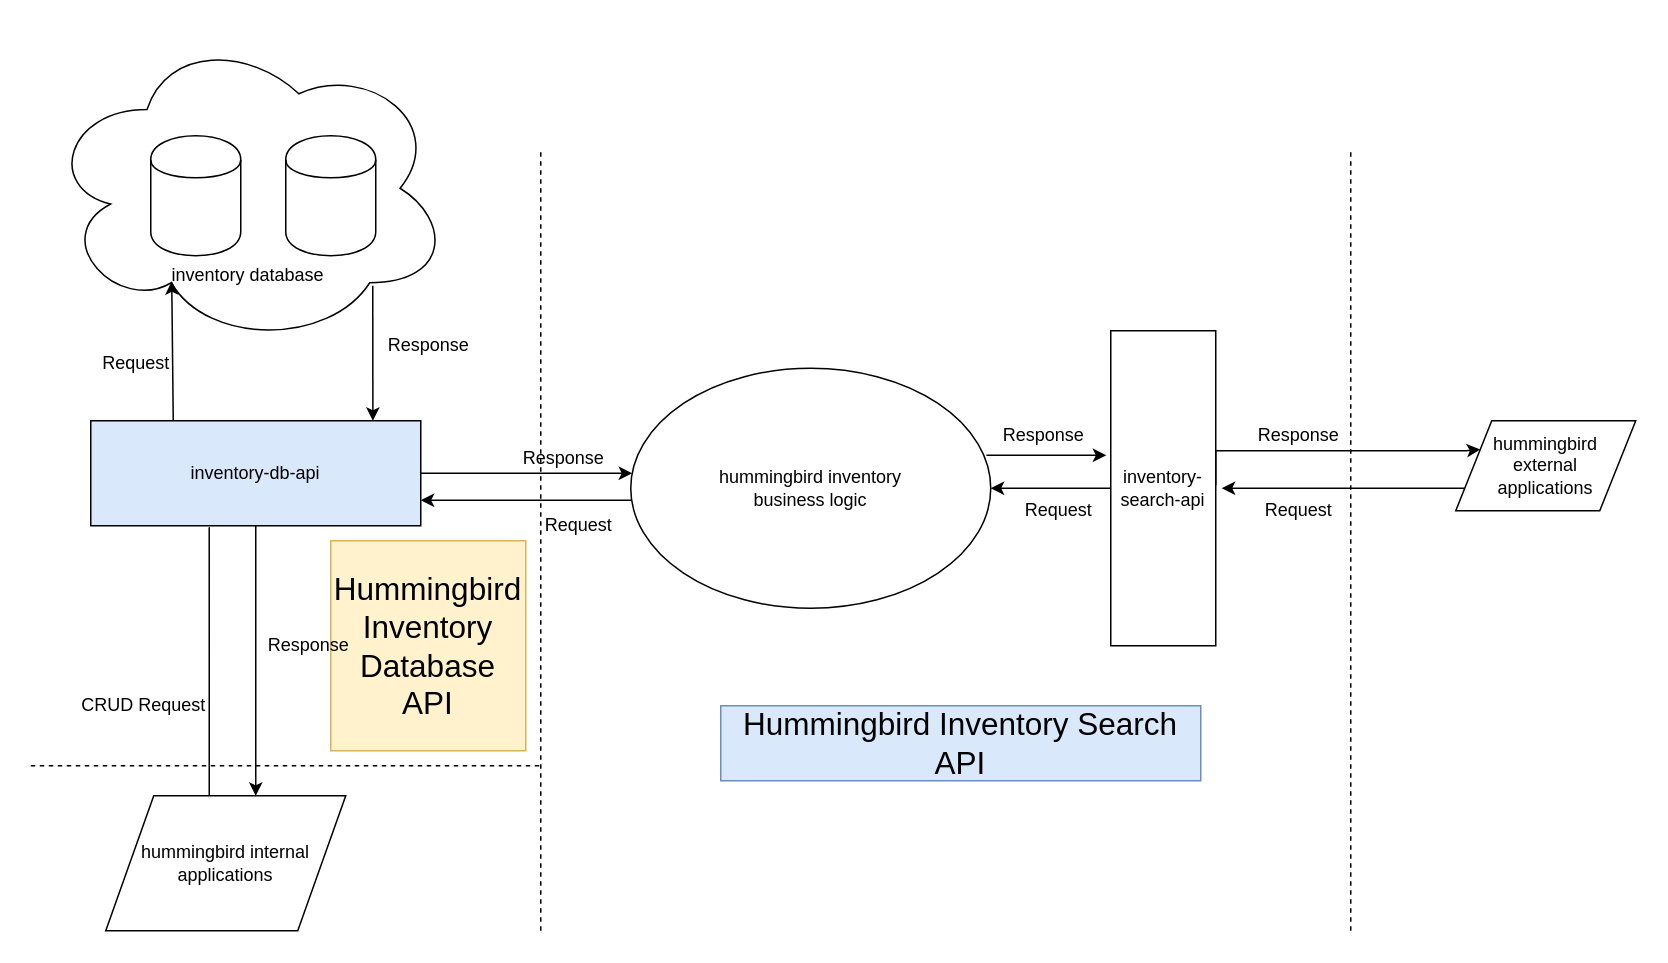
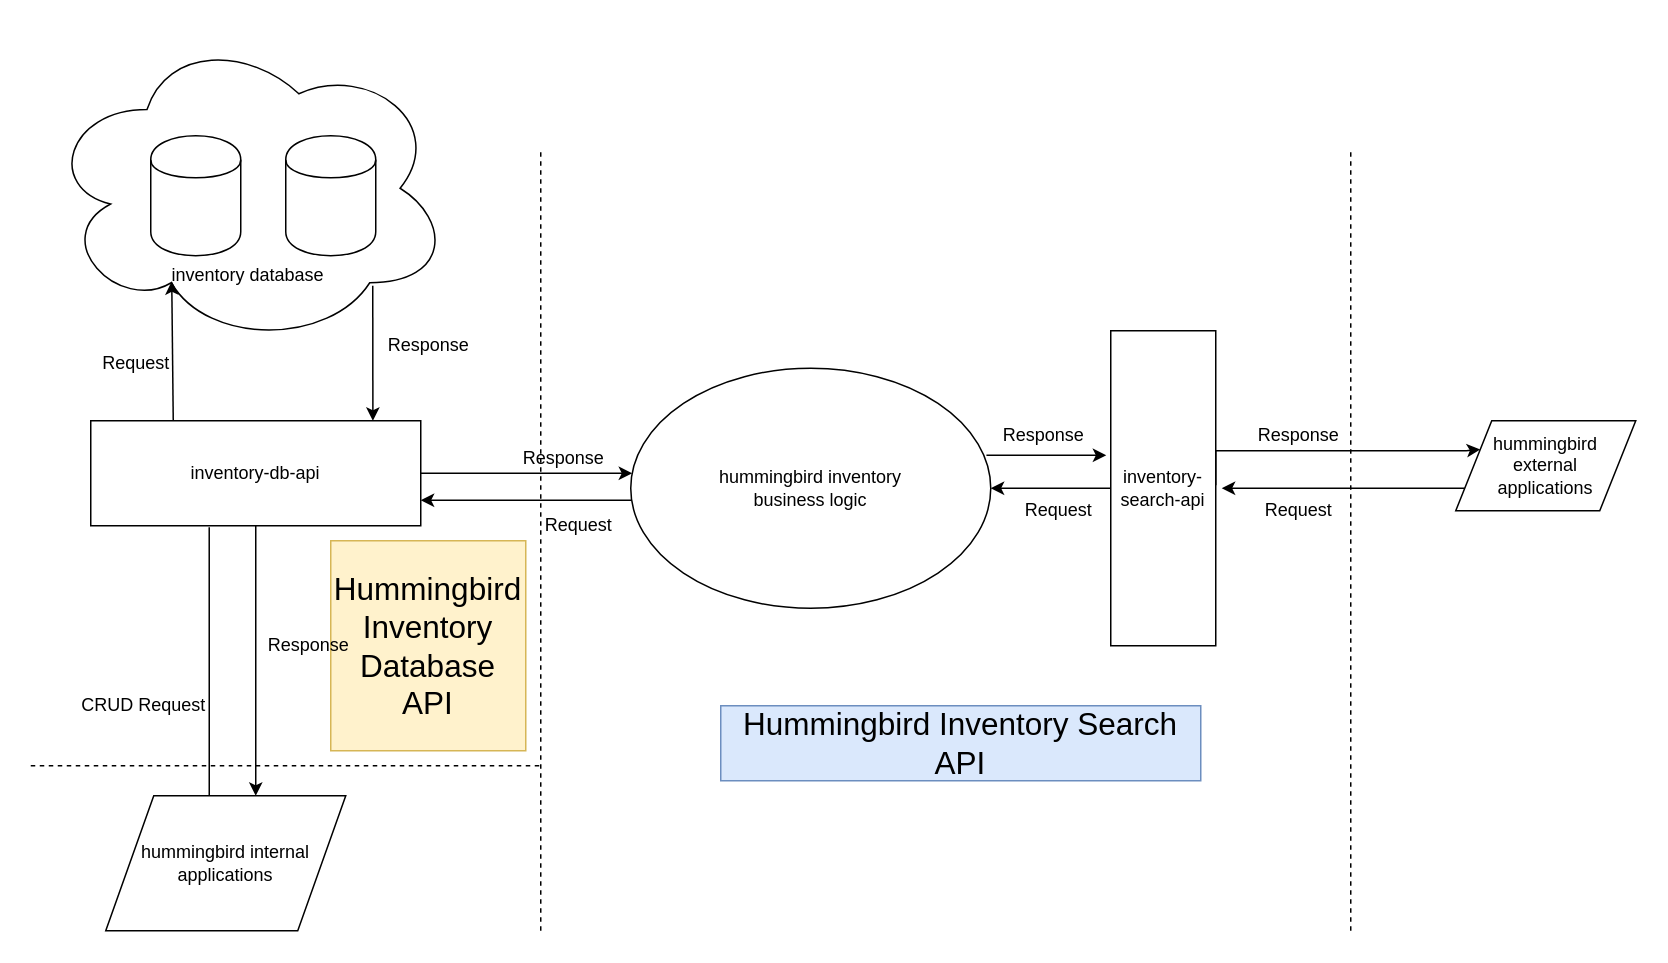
  <mxCell id="0" />
  <mxCell id="1" parent="0" />
  <mxCell id="2" value="&lt;br&gt;&lt;br&gt;&lt;br&gt;&lt;br&gt;&lt;br&gt;&lt;br&gt;&lt;br&gt;&lt;br&gt;inventory database" style="ellipse;shape=cloud;whiteSpace=wrap;html=1;" vertex="1" parent="1"><mxGeometry x="30" y="20" width="270" height="210" as="geometry" /></mxCell>
  <mxCell id="3" value="" style="shape=cylinder;whiteSpace=wrap;html=1;boundedLbl=1;backgroundOutline=1;" vertex="1" parent="1"><mxGeometry x="100" y="90" width="60" height="80" as="geometry" /></mxCell>
  <mxCell id="4" value="" style="shape=cylinder;whiteSpace=wrap;html=1;boundedLbl=1;backgroundOutline=1;" vertex="1" parent="1"><mxGeometry x="190" y="90" width="60" height="80" as="geometry" /></mxCell>
  <mxCell id="5" value="" style="edgeStyle=orthogonalEdgeStyle;rounded=0;orthogonalLoop=1;jettySize=auto;html=1;" edge="1" parent="1" source="7" target="17"><mxGeometry relative="1" as="geometry"><mxPoint x="410" y="295" as="targetPoint" /><Array as="points"><mxPoint x="390" y="315" /><mxPoint x="390" y="315" /></Array></mxGeometry></mxCell>
  <mxCell id="6" value="" style="edgeStyle=orthogonalEdgeStyle;rounded=0;orthogonalLoop=1;jettySize=auto;html=1;" edge="1" parent="1" source="7"><mxGeometry relative="1" as="geometry"><mxPoint x="170" y="530" as="targetPoint" /></mxGeometry></mxCell>
- <mxCell id="7" value="inventory-db-api" style="rounded=0;whiteSpace=wrap;html=1;fillColor=#dae8fc;" vertex="1" parent="1"><mxGeometry x="60" y="280" width="220" height="70" as="geometry" /></mxCell>
+ <mxCell id="7" value="inventory-db-api" style="rounded=0;whiteSpace=wrap;html=1;" vertex="1" parent="1"><mxGeometry x="60" y="280" width="220" height="70" as="geometry" /></mxCell>
  <mxCell id="8" value="" style="endArrow=classic;html=1;exitX=0.25;exitY=0;exitDx=0;exitDy=0;" edge="1" parent="1" source="7"><mxGeometry width="50" height="50" relative="1" as="geometry"><mxPoint x="40" y="430" as="sourcePoint" /><mxPoint x="114" y="187" as="targetPoint" /></mxGeometry></mxCell>
  <mxCell id="9" value="" style="endArrow=classic;html=1;entryX=0.855;entryY=0;entryDx=0;entryDy=0;entryPerimeter=0;" edge="1" parent="1" target="7"><mxGeometry width="50" height="50" relative="1" as="geometry"><mxPoint x="248" y="190" as="sourcePoint" /><mxPoint x="90" y="380" as="targetPoint" /></mxGeometry></mxCell>
  <mxCell id="10" value="" style="edgeStyle=orthogonalEdgeStyle;rounded=0;orthogonalLoop=1;jettySize=auto;html=1;" edge="1" parent="1" source="12"><mxGeometry relative="1" as="geometry"><mxPoint x="660" y="325" as="targetPoint" /></mxGeometry></mxCell>
  <mxCell id="11" value="" style="edgeStyle=orthogonalEdgeStyle;rounded=0;orthogonalLoop=1;jettySize=auto;html=1;entryX=0;entryY=0.25;entryDx=0;entryDy=0;" edge="1" parent="1" target="14"><mxGeometry relative="1" as="geometry"><mxPoint x="810" y="323" as="sourcePoint" /><mxPoint x="890" y="325" as="targetPoint" /><Array as="points"><mxPoint x="810" y="300" /><mxPoint x="977" y="300" /></Array></mxGeometry></mxCell>
  <mxCell id="12" value="inventory-search-api" style="rounded=0;whiteSpace=wrap;html=1;" vertex="1" parent="1"><mxGeometry x="740" y="220" width="70" height="210" as="geometry" /></mxCell>
  <mxCell id="13" value="" style="edgeStyle=orthogonalEdgeStyle;rounded=0;orthogonalLoop=1;jettySize=auto;html=1;" edge="1" parent="1" source="14"><mxGeometry relative="1" as="geometry"><mxPoint x="814" y="325" as="targetPoint" /><Array as="points"><mxPoint x="814" y="325" /></Array></mxGeometry></mxCell>
  <mxCell id="14" value="hummingbird &lt;br&gt;external &lt;br&gt;applications" style="shape=parallelogram;perimeter=parallelogramPerimeter;whiteSpace=wrap;html=1;" vertex="1" parent="1"><mxGeometry x="970" y="280" width="120" height="60" as="geometry" /></mxCell>
  <mxCell id="15" value="" style="endArrow=none;dashed=1;html=1;" edge="1" parent="1"><mxGeometry width="50" height="50" relative="1" as="geometry"><mxPoint x="900" y="620" as="sourcePoint" /><mxPoint x="900" y="100" as="targetPoint" /></mxGeometry></mxCell>
  <mxCell id="16" value="" style="edgeStyle=orthogonalEdgeStyle;rounded=0;orthogonalLoop=1;jettySize=auto;html=1;" edge="1" parent="1" source="17"><mxGeometry relative="1" as="geometry"><mxPoint x="280" y="333" as="targetPoint" /><Array as="points"><mxPoint x="370" y="333" /><mxPoint x="370" y="333" /></Array></mxGeometry></mxCell>
  <mxCell id="17" value="hummingbird inventory &lt;br&gt;business logic" style="ellipse;whiteSpace=wrap;html=1;" vertex="1" parent="1"><mxGeometry x="420" y="245" width="240" height="160" as="geometry" /></mxCell>
  <mxCell id="18" value="" style="endArrow=classic;html=1;exitX=0.988;exitY=0.363;exitDx=0;exitDy=0;exitPerimeter=0;" edge="1" parent="1" source="17"><mxGeometry width="50" height="50" relative="1" as="geometry"><mxPoint x="670" y="280" as="sourcePoint" /><mxPoint x="737" y="303" as="targetPoint" /></mxGeometry></mxCell>
  <mxCell id="19" value="" style="endArrow=none;dashed=1;html=1;" edge="1" parent="1"><mxGeometry width="50" height="50" relative="1" as="geometry"><mxPoint x="360" y="620" as="sourcePoint" /><mxPoint x="360" y="100" as="targetPoint" /></mxGeometry></mxCell>
  <mxCell id="20" value="" style="endArrow=none;dashed=1;html=1;" edge="1" parent="1"><mxGeometry width="50" height="50" relative="1" as="geometry"><mxPoint y="510" as="sourcePoint" x="20" /><mxPoint x="360" y="510" as="targetPoint" /></mxGeometry></mxCell>
  <mxCell id="21" value="&lt;font style=&quot;font-size: 21px&quot;&gt;Hummingbird Inventory Search API&lt;/font&gt;" style="text;html=1;strokeColor=#6c8ebf;fillColor=#dae8fc;align=center;verticalAlign=middle;whiteSpace=wrap;rounded=0;" vertex="1" parent="1"><mxGeometry x="480" y="470" width="320" height="50" as="geometry" /></mxCell>
  <mxCell id="22" value="&lt;font style=&quot;font-size: 21px&quot;&gt;Hummingbird Inventory Database API&lt;/font&gt;" style="text;html=1;strokeColor=#d6b656;fillColor=#fff2cc;align=center;verticalAlign=middle;whiteSpace=wrap;rounded=0;" vertex="1" parent="1"><mxGeometry x="220" y="360" width="130" height="140" as="geometry" /></mxCell>
  <mxCell id="23" value="" style="edgeStyle=orthogonalEdgeStyle;rounded=0;orthogonalLoop=1;jettySize=auto;html=1;entryX=0.359;entryY=1.014;entryDx=0;entryDy=0;entryPerimeter=0;endArrow=none;" edge="1" parent="1" source="24" target="7"><mxGeometry relative="1" as="geometry"><mxPoint x="140" y="440" as="targetPoint" /><Array as="points"><mxPoint x="139" y="480" /><mxPoint x="139" y="480" /></Array></mxGeometry></mxCell>
  <mxCell id="24" value="hummingbird internal applications" style="shape=parallelogram;perimeter=parallelogramPerimeter;whiteSpace=wrap;html=1;" vertex="1" parent="1"><mxGeometry x="70" y="530" width="160" height="90" as="geometry" /></mxCell>
  <mxCell id="25" value="Request" style="text;html=1;align=center;verticalAlign=middle;resizable=0;points=[];autosize=1;" vertex="1" parent="1"><mxGeometry x="835" y="330" width="60" height="20" as="geometry" /></mxCell>
  <mxCell id="26" value="Response" style="text;html=1;align=center;verticalAlign=middle;resizable=0;points=[];autosize=1;" vertex="1" parent="1"><mxGeometry x="830" y="280" width="70" height="20" as="geometry" /></mxCell>
  <mxCell id="27" value="Response" style="text;html=1;align=center;verticalAlign=middle;resizable=0;points=[];autosize=1;" vertex="1" parent="1"><mxGeometry x="660" y="280" width="70" height="20" as="geometry" /></mxCell>
  <mxCell id="28" value="Request" style="text;html=1;align=center;verticalAlign=middle;resizable=0;points=[];autosize=1;" vertex="1" parent="1"><mxGeometry x="675" y="330" width="60" height="20" as="geometry" /></mxCell>
  <mxCell id="29" value="Request" style="text;html=1;align=center;verticalAlign=middle;resizable=0;points=[];autosize=1;" vertex="1" parent="1"><mxGeometry x="355" y="340" width="60" height="20" as="geometry" /></mxCell>
  <mxCell id="30" value="Response" style="text;html=1;align=center;verticalAlign=middle;resizable=0;points=[];autosize=1;" vertex="1" parent="1"><mxGeometry x="340" y="295" width="70" height="20" as="geometry" /></mxCell>
  <mxCell id="31" value="CRUD Request" style="text;html=1;align=center;verticalAlign=middle;resizable=0;points=[];autosize=1;" vertex="1" parent="1"><mxGeometry x="45" y="460" width="100" height="20" as="geometry" /></mxCell>
  <mxCell id="32" value="Response" style="text;html=1;align=center;verticalAlign=middle;resizable=0;points=[];autosize=1;" vertex="1" parent="1"><mxGeometry x="170" y="420" width="70" height="20" as="geometry" /></mxCell>
  <mxCell id="33" value="Request" style="text;html=1;align=center;verticalAlign=middle;resizable=0;points=[];autosize=1;" vertex="1" parent="1"><mxGeometry x="60" y="232" width="60" height="20" as="geometry" /></mxCell>
  <mxCell id="34" value="Response" style="text;html=1;align=center;verticalAlign=middle;resizable=0;points=[];autosize=1;" vertex="1" parent="1"><mxGeometry x="250" y="220" width="70" height="20" as="geometry" /></mxCell>
